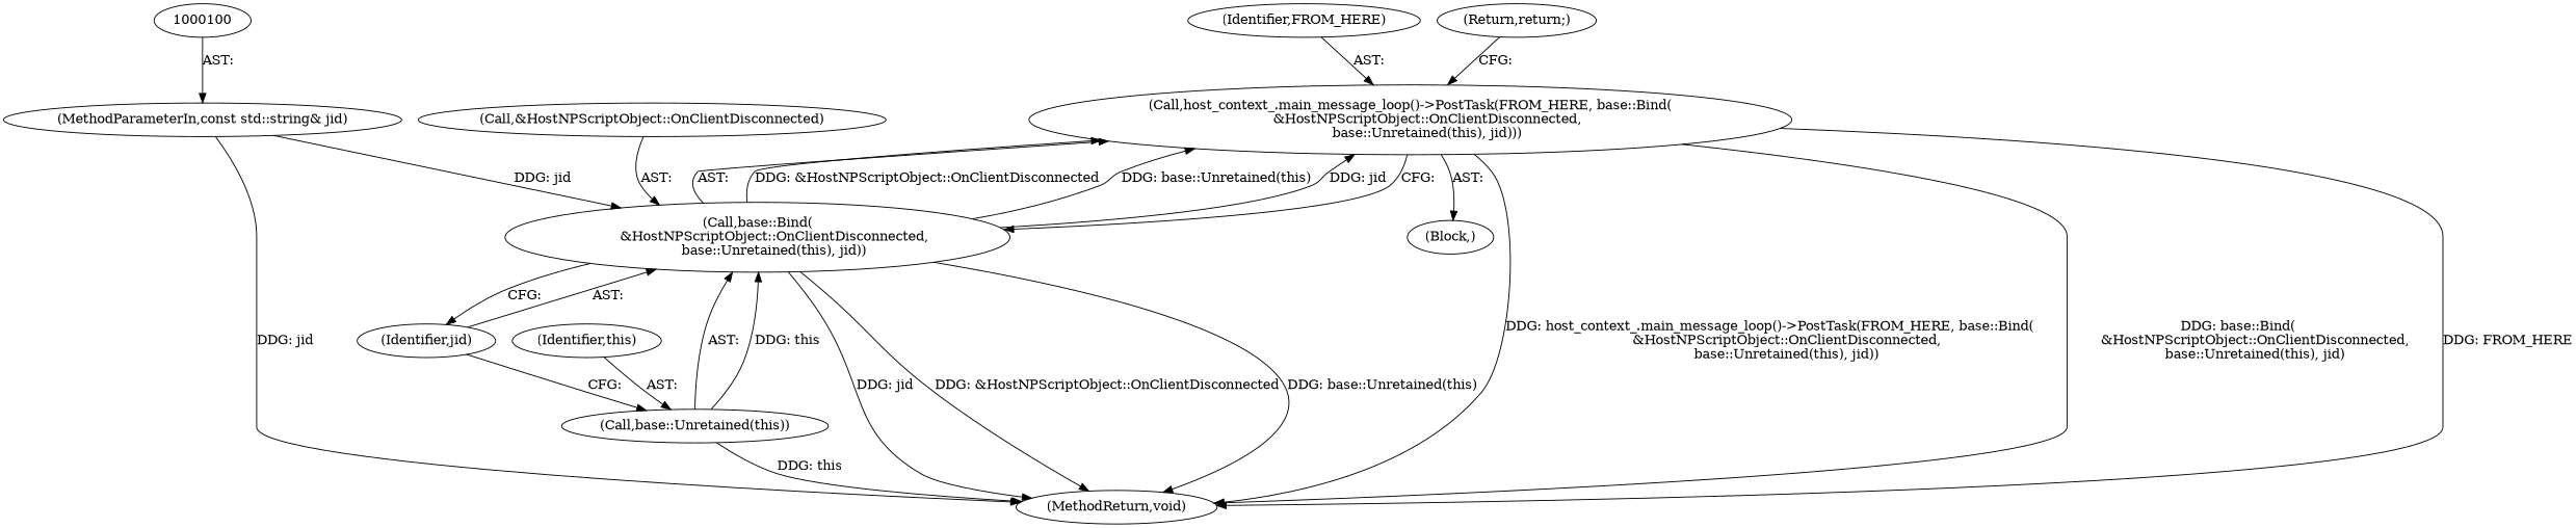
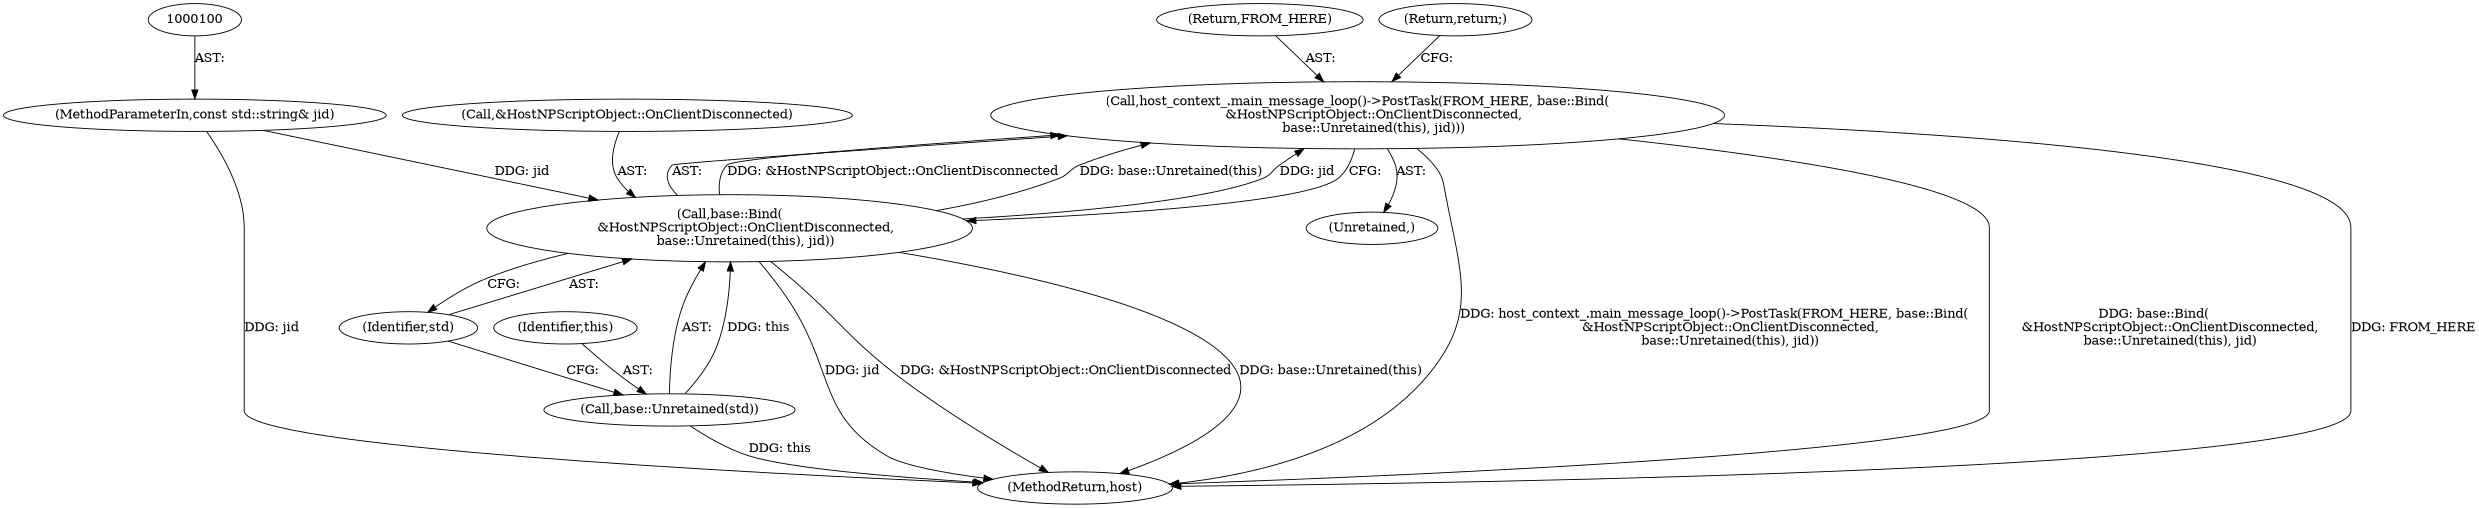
  digraph {
    n1 [label="(Call,host_context_.main_message_loop()->PostTask(FROM_HERE, base::Bind(\n        &HostNPScriptObject::OnClientDisconnected,\n        base::Unretained(this), jid)))"]
    n2 [label="(Call,base::Bind(\n        &HostNPScriptObject::OnClientDisconnected,\n        base::Unretained(this), jid))"]
-   n3 [label="(Block,)"]
-   n4 [label="(MethodReturn,void)"]
-   n5 [label="(Identifier,jid)"]
-   n6 [label="(Call,base::Unretained(this))"]
+   n3 [label="(Unretained,)"]
+   n4 [label="(MethodReturn,host)"]
+   n5 [label="(Identifier,std)"]
+   n6 [label="(Call,base::Unretained(std))"]
    n7 [label="(Identifier,this)"]
    n8 [label="(MethodParameterIn,const std::string& jid)"]
    1000100
    n10 [label="(Return,return;)"]
-   n11 [label="(Identifier,FROM_HERE)"]
+   n11 [label="(Return,FROM_HERE)"]
    n12 [label="(Call,&HostNPScriptObject::OnClientDisconnected)"]
    n1 -> n2 [label="CFG: "]
    n1 -> n3 [label="AST: "]
    n1 -> n4 [label="DDG: host_context_.main_message_loop()->PostTask(FROM_HERE, base::Bind(\n        &HostNPScriptObject::OnClientDisconnected,\n        base::Unretained(this), jid))"]
    n1 -> n4 [label="DDG: base::Bind(\n        &HostNPScriptObject::OnClientDisconnected,\n        base::Unretained(this), jid)"]
    n1 -> n4 [label="DDG: FROM_HERE"]
    n2 -> n1 [label="AST: "]
    n2 -> n1 [label="DDG: &HostNPScriptObject::OnClientDisconnected"]
    n2 -> n1 [label="DDG: base::Unretained(this)"]
    n2 -> n1 [label="DDG: jid"]
    n2 -> n4 [label="DDG: jid"]
    n2 -> n4 [label="DDG: &HostNPScriptObject::OnClientDisconnected"]
    n2 -> n4 [label="DDG: base::Unretained(this)"]
    n2 -> n5 [label="CFG: "]
    n5 -> n2 [label="AST: "]
    n5 -> n6 [label="CFG: "]
    n6 -> n2 [label="AST: "]
    n6 -> n2 [label="DDG: this"]
    n6 -> n4 [label="DDG: this"]
    n7 -> n6 [label="AST: "]
    n8 -> n2 [label="DDG: jid"]
    n8 -> n4 [label="DDG: jid"]
    1000100 -> n8 [label="AST: "]
    n10 -> n1 [label="CFG: "]
    n11 -> n1 [label="AST: "]
    n12 -> n2 [label="AST: "]
  }
